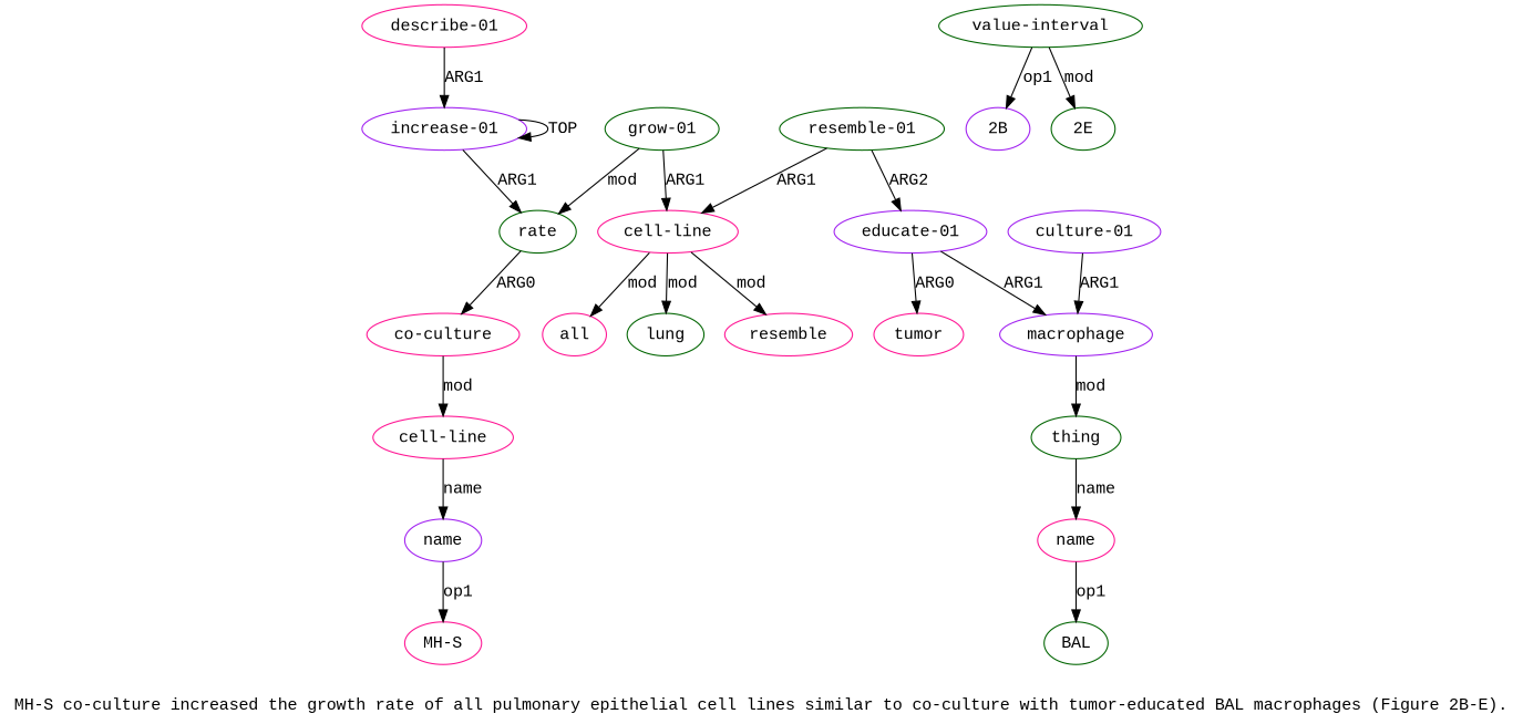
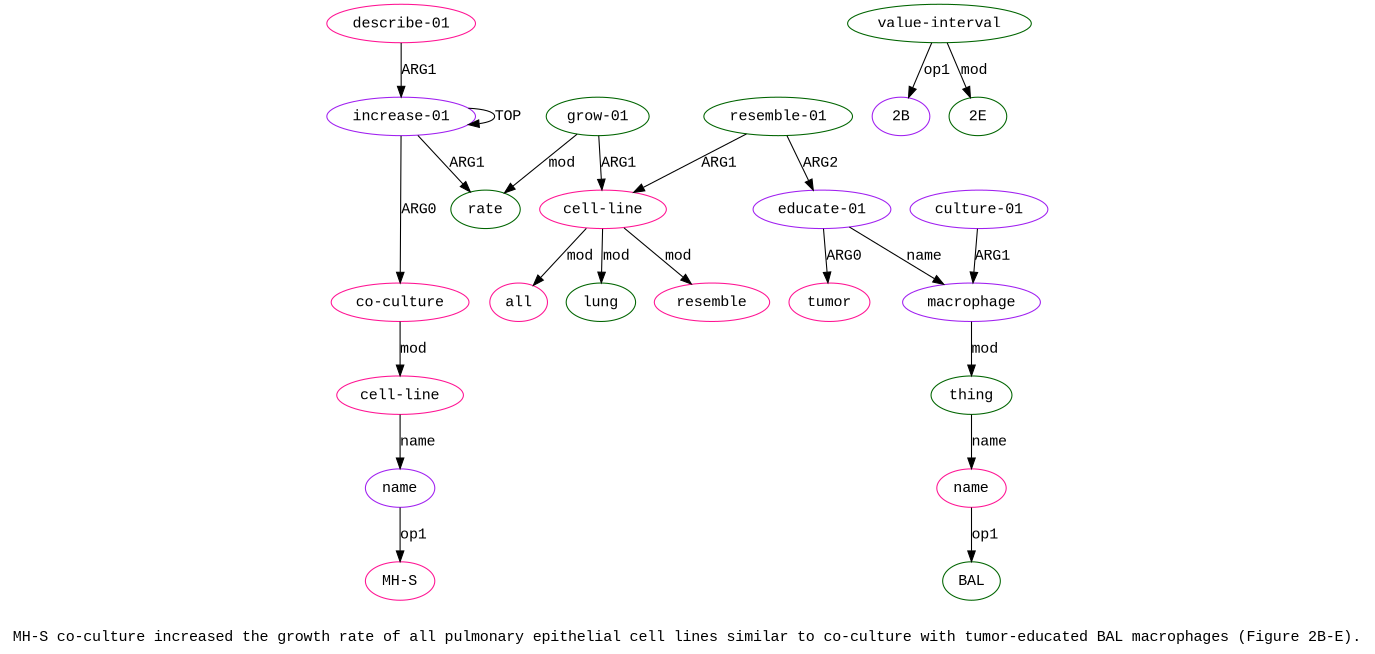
  digraph {
    fontname="Liberation Mono"
    label="MH-S co-culture increased the growth rate of all pulmonary epithelial cell lines similar to co-culture with tumor-educated BAL macrophages (Figure 2B-E)."
    node [color=deeppink fontname="Liberation Mono" gold_ind=-1 gold_label=name test_ind=-1 test_label=name]
    edge [color=black fontname="Liberation Mono" gold_label=ARG1 test_label=ARG1]
    n1 [gold_label="MH-S" label="MH-S" test_label="MH-S"]
    n2 [color=darkgreen gold_label=BAL label=BAL test_label=BAL]
    n3 [color=darkgreen gold_ind=15 gold_label=thing label=thing test_ind=15 test_label=thing]
    n4 [gold_ind=16 label=name test_ind=16]
    n5 [gold_ind=14 gold_label=tumor label=tumor test_ind=14 test_label=tumor]
    n6 [gold_ind=17 gold_label="describe-01" label="describe-01" test_ind=17 test_label="describe-01"]
    n7 [color=purple gold_ind=0 gold_label="increase-01" label="increase-01" test_ind=0 test_label="increase-01"]
    n8 [gold_ind=1 gold_label="co-culture" label="co-culture" test_ind=1 test_label="co-culture"]
    n9 [color=darkgreen gold_ind=4 gold_label=rate label=rate test_ind=4 test_label=rate]
    n10 [color=darkgreen gold_ind=19 gold_label="value-interval" label="value-interval" test_ind=19 test_label="value-interval"]
    n11 [color=purple gold_label="2B" label="2B" test_label="2B"]
    n12 [color=darkgreen gold_label="2E" label="2E" test_label="2E"]
    n13 [gold_ind=2 gold_label="cell-line" label="cell-line" test_ind=2 test_label="cell-line"]
    n14 [color=purple gold_ind=11 gold_label="culture-01" label="culture-01" test_ind=11 test_label="culture-01"]
    n15 [color=purple gold_ind=12 gold_label=macrophage label=macrophage test_ind=12 test_label=macrophage]
    n16 [color=darkgreen gold_ind=10 gold_label="resemble-01" label="resemble-01" test_ind=10 test_label="resemble-01"]
    n17 [gold_ind=6 gold_label="cell-line" label="cell-line" test_ind=6 test_label="cell-line"]
    n18 [color=purple gold_ind=13 gold_label="educate-01" label="educate-01" test_ind=13 test_label="educate-01"]
    n19 [gold_ind=7 gold_label=all label=all test_ind=7 test_label=all]
    n20 [color=darkgreen gold_ind=9 gold_label=lung label=lung test_ind=9 test_label=lung]
    n21 [gold_ind=8 gold_label=epithelium label=resemble test_ind=8 test_label=epithelium]
    n22 [color=purple gold_ind=3 label=name test_ind=3]
    n23 [color=darkgreen gold_ind=5 gold_label="grow-01" label="grow-01" test_ind=5 test_label="grow-01"]
    n3 -> n4 [gold_label=name label=name test_label=name]
    n4 -> n2 [gold_label=op1 label=op1 test_label=op1]
    n6 -> n7 [label=ARG1]
    n7 -> n7 [gold_label=TOP label=TOP test_label=TOP]
-   n9 -> n8 [gold_label=ARG0 label=ARG0 test_label=ARG0]
+   n7 -> n8 [gold_label=ARG0 label=ARG0 test_label=ARG0]
    n7 -> n9 [label=ARG1]
    n8 -> n13 [gold_label=mod label=mod test_label=mod]
    n10 -> n11 [gold_label=op1 label=op1 test_label=op1]
    n10 -> n12 [gold_label=mod label=mod test_label=mod]
    n13 -> n22 [gold_label=name label=name test_label=name]
    n14 -> n15 [label=ARG1]
    n15 -> n3 [gold_label=mod label=mod test_label=mod]
    n16 -> n17 [label=ARG1]
    n16 -> n18 [gold_label=ARG2 label=ARG2 test_label=ARG2]
    n17 -> n19 [gold_label=mod label=mod test_label=mod]
    n17 -> n20 [gold_label=mod label=mod test_label=mod]
    n17 -> n21 [gold_label=mod label=mod test_label=mod]
    n18 -> n5 [gold_label=ARG0 label=ARG0 test_label=ARG0]
-   n18 -> n15 [label=ARG1]
+   n18 -> n15 [label=name]
    n22 -> n1 [gold_label=op1 label=op1 test_label=op1]
    n23 -> n9 [gold_label=degree label=mod test_label=degree]
    n23 -> n17 [label=ARG1]
  }
